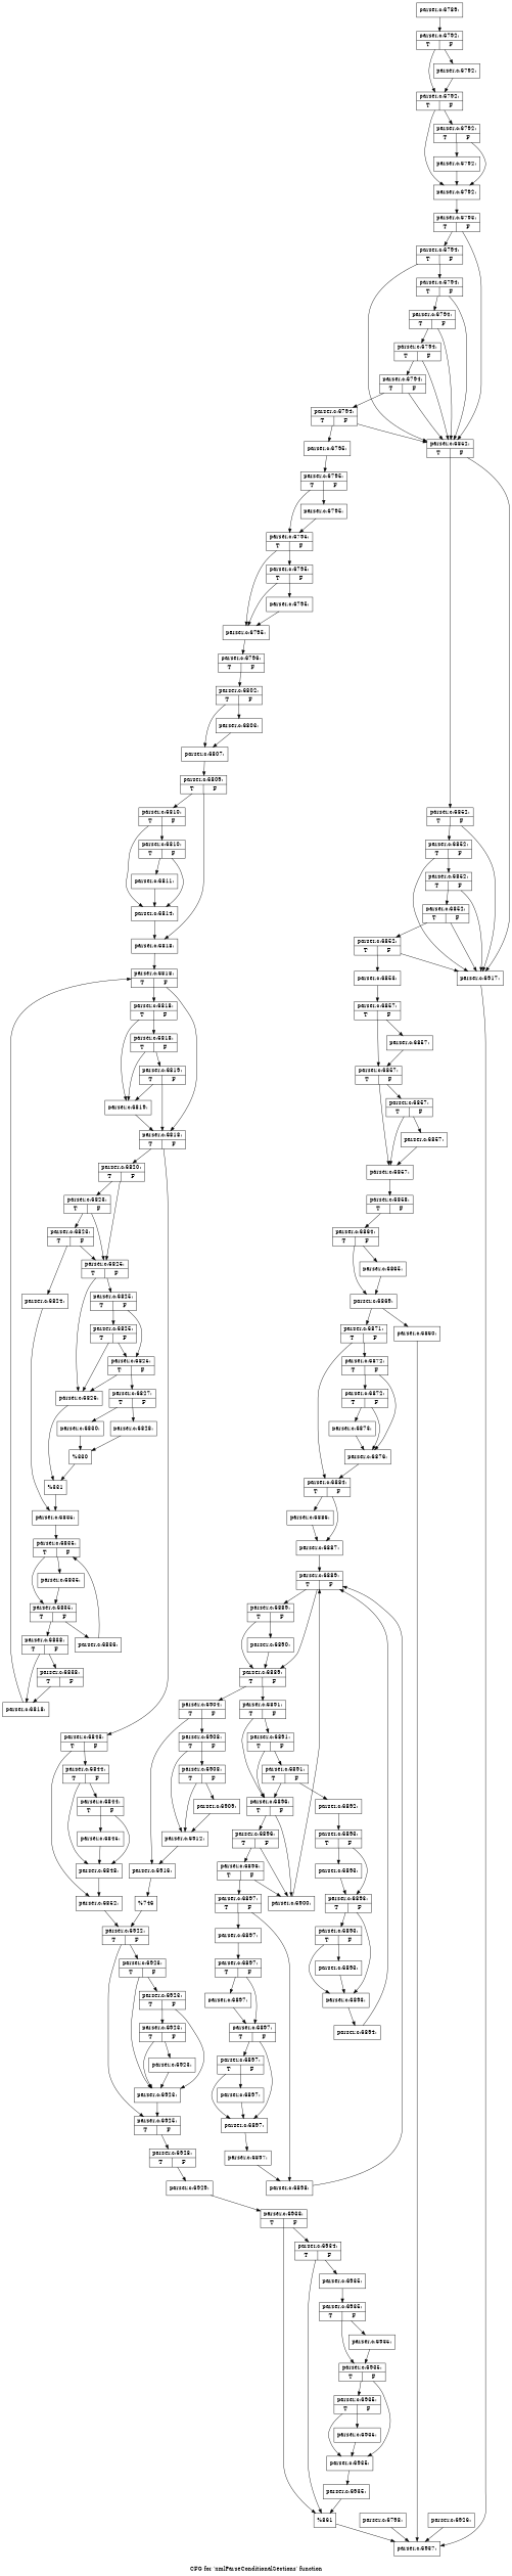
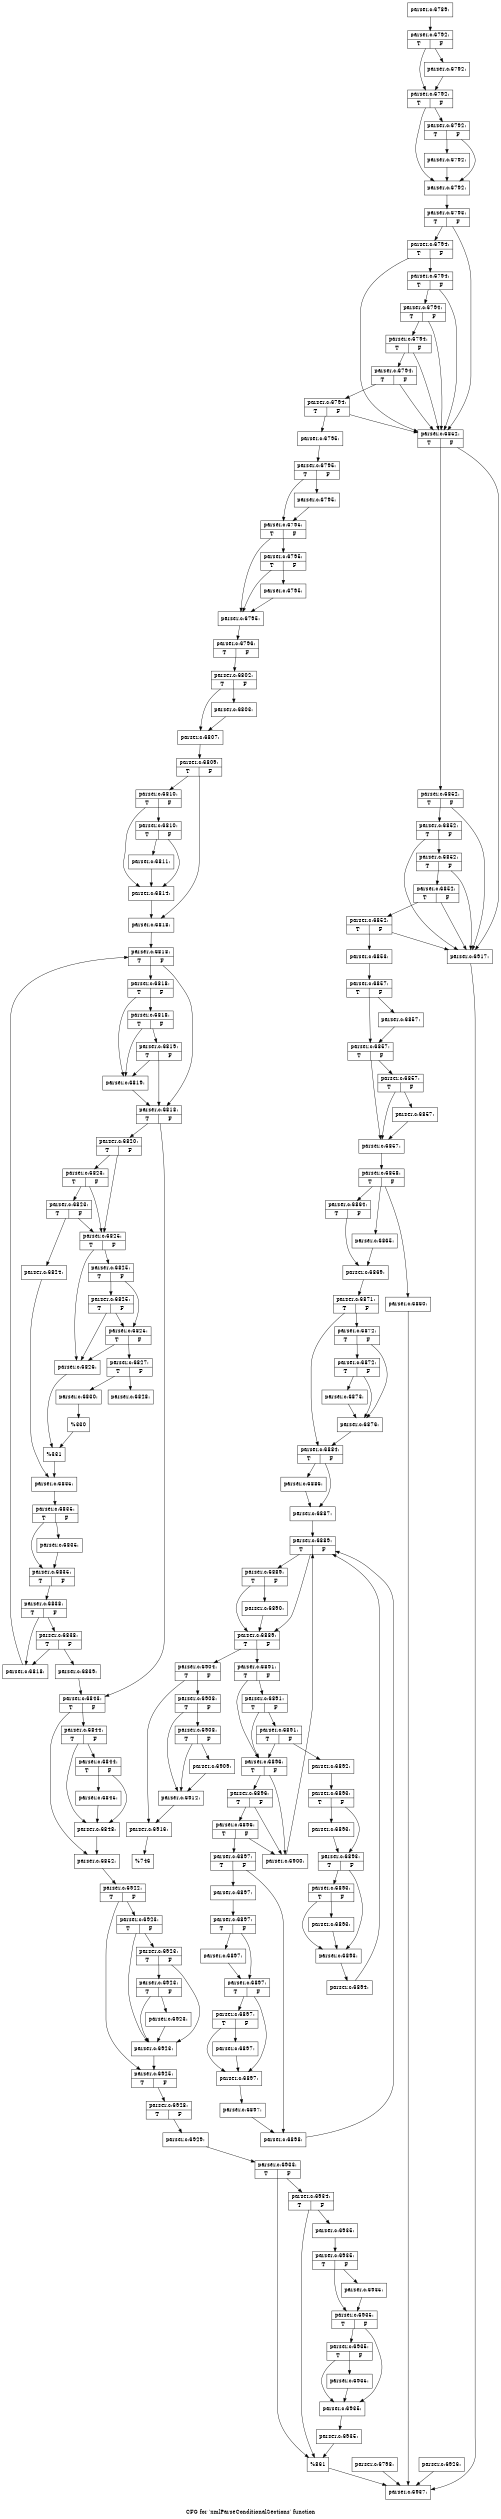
  digraph {
    label="CFG for 'xmlParseConditionalSections' function"
    node [shape=record]
    n1 [label="{parser.c:6789:}"]
    n2 [label="{parser.c:6792:|{<s0>T|<s1>F}}"]
    n3 [label="{parser.c:6792:}"]
    n4 [label="{parser.c:6792:|{<s0>T|<s1>F}}"]
    n5 [label="{parser.c:6792:|{<s0>T|<s1>F}}"]
    n6 [label="{parser.c:6792:}"]
    n7 [label="{parser.c:6792:}"]
    n8 [label="{parser.c:6793:|{<s0>T|<s1>F}}"]
    n9 [label="{parser.c:6794:|{<s0>T|<s1>F}}"]
    n10 [label="{parser.c:6852:|{<s0>T|<s1>F}}"]
    n11 [label="{parser.c:6794:|{<s0>T|<s1>F}}"]
    n12 [label="{parser.c:6852:|{<s0>T|<s1>F}}"]
    n13 [label="{parser.c:6917:}"]
    n14 [label="{parser.c:6794:|{<s0>T|<s1>F}}"]
    n15 [label="{parser.c:6852:|{<s0>T|<s1>F}}"]
    n16 [label="{parser.c:6937:}"]
    n17 [label="{parser.c:6794:|{<s0>T|<s1>F}}"]
    n18 [label="{parser.c:6794:|{<s0>T|<s1>F}}"]
    n19 [label="{parser.c:6794:|{<s0>T|<s1>F}}"]
    n20 [label="{parser.c:6795:}"]
    n21 [label="{parser.c:6795:|{<s0>T|<s1>F}}"]
    n22 [label="{parser.c:6795:}"]
    n23 [label="{parser.c:6795:|{<s0>T|<s1>F}}"]
    n24 [label="{parser.c:6795:|{<s0>T|<s1>F}}"]
    n25 [label="{parser.c:6795:}"]
    n26 [label="{parser.c:6795:}"]
    n27 [label="{parser.c:6796:|{<s0>T|<s1>F}}"]
    n28 [label="{parser.c:6802:|{<s0>T|<s1>F}}"]
    n29 [label="{parser.c:6798:}"]
    n30 [label="{parser.c:6803:}"]
    n31 [label="{parser.c:6807:}"]
    n32 [label="{parser.c:6809:|{<s0>T|<s1>F}}"]
    n33 [label="{parser.c:6810:|{<s0>T|<s1>F}}"]
    n34 [label="{parser.c:6818:}"]
    n35 [label="{parser.c:6810:|{<s0>T|<s1>F}}"]
    n36 [label="{parser.c:6814:}"]
    n37 [label="{parser.c:6818:|{<s0>T|<s1>F}}"]
    n38 [label="{parser.c:6811:}"]
    n39 [label="{parser.c:6818:|{<s0>T|<s1>F}}"]
    n40 [label="{parser.c:6818:|{<s0>T|<s1>F}}"]
    n41 [label="{parser.c:6819:}"]
    n42 [label="{parser.c:6818:|{<s0>T|<s1>F}}"]
    n43 [label="{parser.c:6820:|{<s0>T|<s1>F}}"]
    n44 [label="{parser.c:6843:|{<s0>T|<s1>F}}"]
    n45 [label="{parser.c:6819:|{<s0>T|<s1>F}}"]
    n46 [label="{parser.c:6823:|{<s0>T|<s1>F}}"]
    n47 [label="{parser.c:6825:|{<s0>T|<s1>F}}"]
    n48 [label="{parser.c:6844:|{<s0>T|<s1>F}}"]
    n49 [label="{parser.c:6852:}"]
    n50 [label="{parser.c:6823:|{<s0>T|<s1>F}}"]
    n51 [label="{parser.c:6826:}"]
    n52 [label="{parser.c:6825:|{<s0>T|<s1>F}}"]
    n53 [label="{parser.c:6844:|{<s0>T|<s1>F}}"]
    n54 [label="{parser.c:6848:}"]
    n55 [label="{parser.c:6922:|{<s0>T|<s1>F}}"]
    n56 [label="{parser.c:6824:}"]
    n57 [label="{%331}"]
    n58 [label="{parser.c:6825:|{<s0>T|<s1>F}}"]
    n59 [label="{parser.c:6825:|{<s0>T|<s1>F}}"]
    n60 [label="{parser.c:6835:}"]
    n61 [label="{parser.c:6835:|{<s0>T|<s1>F}}"]
    n62 [label="{parser.c:6835:}"]
    n63 [label="{parser.c:6835:|{<s0>T|<s1>F}}"]
    n64 [label="{parser.c:6827:|{<s0>T|<s1>F}}"]
    n65 [label="{parser.c:6828:}"]
    n66 [label="{parser.c:6830:}"]
    n67 [label="{%330}"]
-   n68 [label="{parser.c:6836:}"]
    n69 [label="{parser.c:6838:|{<s0>T|<s1>F}}"]
    n70 [label="{parser.c:6838:|{<s0>T|<s1>F}}"]
    n71 [label="{parser.c:6818:}"]
+   n72 [label="{parser.c:6839:}"]
    n73 [label="{parser.c:6845:}"]
    n74 [label="{parser.c:6923:|{<s0>T|<s1>F}}"]
    n75 [label="{parser.c:6925:|{<s0>T|<s1>F}}"]
    n76 [label="{parser.c:6923:|{<s0>T|<s1>F}}"]
    n77 [label="{parser.c:6923:}"]
    n78 [label="{parser.c:6928:|{<s0>T|<s1>F}}"]
    n79 [label="{parser.c:6852:|{<s0>T|<s1>F}}"]
    n80 [label="{parser.c:6852:|{<s0>T|<s1>F}}"]
    n81 [label="{parser.c:6852:|{<s0>T|<s1>F}}"]
    n82 [label="{parser.c:6853:}"]
    n83 [label="{parser.c:6857:|{<s0>T|<s1>F}}"]
    n84 [label="{parser.c:6857:}"]
    n85 [label="{parser.c:6857:|{<s0>T|<s1>F}}"]
    n86 [label="{parser.c:6857:|{<s0>T|<s1>F}}"]
    n87 [label="{parser.c:6857:}"]
    n88 [label="{parser.c:6857:}"]
    n89 [label="{parser.c:6858:|{<s0>T|<s1>F}}"]
    n90 [label="{parser.c:6860:}"]
    n91 [label="{parser.c:6864:|{<s0>T|<s1>F}}"]
    n92 [label="{parser.c:6865:}"]
    n93 [label="{parser.c:6869:}"]
    n94 [label="{parser.c:6871:|{<s0>T|<s1>F}}"]
    n95 [label="{parser.c:6872:|{<s0>T|<s1>F}}"]
    n96 [label="{parser.c:6884:|{<s0>T|<s1>F}}"]
    n97 [label="{parser.c:6872:|{<s0>T|<s1>F}}"]
    n98 [label="{parser.c:6876:}"]
    n99 [label="{parser.c:6886:}"]
    n100 [label="{parser.c:6887:}"]
    n101 [label="{parser.c:6873:}"]
    n102 [label="{parser.c:6889:|{<s0>T|<s1>F}}"]
    n103 [label="{parser.c:6889:|{<s0>T|<s1>F}}"]
    n104 [label="{parser.c:6889:|{<s0>T|<s1>F}}"]
    n105 [label="{parser.c:6890:}"]
    n106 [label="{parser.c:6891:|{<s0>T|<s1>F}}"]
    n107 [label="{parser.c:6904:|{<s0>T|<s1>F}}"]
    n108 [label="{parser.c:6891:|{<s0>T|<s1>F}}"]
    n109 [label="{parser.c:6896:|{<s0>T|<s1>F}}"]
    n110 [label="{parser.c:6908:|{<s0>T|<s1>F}}"]
    n111 [label="{parser.c:6916:}"]
    n112 [label="{parser.c:6891:|{<s0>T|<s1>F}}"]
    n113 [label="{parser.c:6896:|{<s0>T|<s1>F}}"]
    n114 [label="{parser.c:6900:}"]
    n115 [label="{parser.c:6908:|{<s0>T|<s1>F}}"]
    n116 [label="{parser.c:6912:}"]
    n117 [label="{%746}"]
    n118 [label="{parser.c:6892:}"]
    n119 [label="{parser.c:6896:|{<s0>T|<s1>F}}"]
    n120 [label="{parser.c:6893:|{<s0>T|<s1>F}}"]
    n121 [label="{parser.c:6893:}"]
    n122 [label="{parser.c:6893:|{<s0>T|<s1>F}}"]
    n123 [label="{parser.c:6893:|{<s0>T|<s1>F}}"]
    n124 [label="{parser.c:6893:}"]
    n125 [label="{parser.c:6893:}"]
    n126 [label="{parser.c:6894:}"]
    n127 [label="{parser.c:6897:|{<s0>T|<s1>F}}"]
    n128 [label="{parser.c:6897:}"]
    n129 [label="{parser.c:6898:}"]
    n130 [label="{parser.c:6897:|{<s0>T|<s1>F}}"]
    n131 [label="{parser.c:6897:}"]
    n132 [label="{parser.c:6897:|{<s0>T|<s1>F}}"]
    n133 [label="{parser.c:6897:|{<s0>T|<s1>F}}"]
    n134 [label="{parser.c:6897:}"]
    n135 [label="{parser.c:6897:}"]
    n136 [label="{parser.c:6897:}"]
    n137 [label="{parser.c:6909:}"]
    n138 [label="{parser.c:6923:|{<s0>T|<s1>F}}"]
    n139 [label="{parser.c:6926:}"]
    n140 [label="{parser.c:6929:}"]
    n141 [label="{parser.c:6923:}"]
    n142 [label="{parser.c:6933:|{<s0>T|<s1>F}}"]
    n143 [label="{parser.c:6934:|{<s0>T|<s1>F}}"]
    n144 [label="{%861}"]
    n145 [label="{parser.c:6935:}"]
    n146 [label="{parser.c:6935:|{<s0>T|<s1>F}}"]
    n147 [label="{parser.c:6935:}"]
    n148 [label="{parser.c:6935:|{<s0>T|<s1>F}}"]
    n149 [label="{parser.c:6935:|{<s0>T|<s1>F}}"]
    n150 [label="{parser.c:6935:}"]
    n151 [label="{parser.c:6935:}"]
    n152 [label="{parser.c:6935:}"]
    n1 -> n2
    n2 -> n3
    n2 -> n4
    n3 -> n4
    n4 -> n5
    n4 -> n6
    n5 -> n6
    n5 -> n7
    n6 -> n8
    n7 -> n6
    n8 -> n9
    n8 -> n10
    n9 -> n10
    n9 -> n11
    n10 -> n12
    n10 -> n13
    n11 -> n10
    n11 -> n14
    n12 -> n13
    n12 -> n15
    n13 -> n16
    n14 -> n10
    n14 -> n17
    n15 -> n13
    n15 -> n79
    n17 -> n10
    n17 -> n18
    n18 -> n10
    n18 -> n19
    n19 -> n10
    n19 -> n20
    n20 -> n21
    n21 -> n22
    n21 -> n23
    n22 -> n23
    n23 -> n24
    n23 -> n25
    n24 -> n25
    n24 -> n26
    n25 -> n27
    n26 -> n25
    n27 -> n28
    n28 -> n30
    n28 -> n31
    n29 -> n16
    n30 -> n31
    n31 -> n32
    n32 -> n33
    n32 -> n34
    n33 -> n35
    n33 -> n36
    n34 -> n37
    n35 -> n36
    n35 -> n38
    n36 -> n34
    n37 -> n39
    n37 -> n40
    n38 -> n36
    n39 -> n41
    n39 -> n42
    n40 -> n43
    n40 -> n44
    n41 -> n40
    n42 -> n41
    n42 -> n45
    n43 -> n46
    n43 -> n47
    n44 -> n48
    n44 -> n49
    n45 -> n40
    n45 -> n41
    n46 -> n47
    n46 -> n50
    n47 -> n51
    n47 -> n52
    n48 -> n53
    n48 -> n54
    n49 -> n55
    n50 -> n47
    n50 -> n56
    n51 -> n57
    n52 -> n58
    n52 -> n59
    n53 -> n54
    n53 -> n73
    n54 -> n49
    n55 -> n74
    n55 -> n75
    n56 -> n60
    n57 -> n60
    n58 -> n51
    n58 -> n59
    n59 -> n51
    n59 -> n64
    n60 -> n61
    n61 -> n62
    n61 -> n63
    n62 -> n63
-   n63 -> n68
    n63 -> n69
    n64 -> n65
    n64 -> n66
-   n65 -> n67
    n66 -> n67
    n67 -> n57
-   n68 -> n61
    n69 -> n70
    n69 -> n71
    n70 -> n71
+   n70 -> n72
    n71 -> n37
+   n72 -> n44
    n73 -> n54
    n74 -> n76
    n74 -> n77
    n75 -> n78
    n76 -> n77
    n76 -> n138
    n77 -> n75
    n78 -> n140
    n79 -> n13
    n79 -> n80
    n80 -> n13
    n80 -> n81
    n81 -> n13
    n81 -> n82
    n82 -> n83
    n83 -> n84
    n83 -> n85
    n84 -> n85
    n85 -> n86
    n85 -> n87
    n86 -> n87
    n86 -> n88
    n87 -> n89
    n88 -> n87
-   n93 -> n90
+   n89 -> n90
    n89 -> n91
    n90 -> n16
-   n91 -> n92
+   n89 -> n92
    n91 -> n93
    n92 -> n93
    n93 -> n94
    n94 -> n95
    n94 -> n96
    n95 -> n97
    n95 -> n98
    n96 -> n99
    n96 -> n100
    n97 -> n98
    n97 -> n101
    n98 -> n96
    n99 -> n100
    n100 -> n102
    n101 -> n98
    n102 -> n103
    n102 -> n104
    n103 -> n104
    n103 -> n105
    n104 -> n106
    n104 -> n107
    n105 -> n104
    n106 -> n108
    n106 -> n109
    n107 -> n110
    n107 -> n111
    n108 -> n109
    n108 -> n112
    n109 -> n113
    n109 -> n114
    n110 -> n115
    n110 -> n116
    n111 -> n117
    n112 -> n109
    n112 -> n118
    n113 -> n114
    n113 -> n119
    n114 -> n102
    n115 -> n116
    n115 -> n137
    n116 -> n111
-   n117 -> n55
    n118 -> n120
    n119 -> n114
    n119 -> n127
    n120 -> n121
    n120 -> n122
    n121 -> n122
    n122 -> n123
    n122 -> n124
    n123 -> n124
    n123 -> n125
    n124 -> n126
    n125 -> n124
    n126 -> n102
    n127 -> n128
    n127 -> n129
    n128 -> n130
    n129 -> n102
    n130 -> n131
    n130 -> n132
    n131 -> n132
    n132 -> n133
    n132 -> n134
    n133 -> n134
    n133 -> n135
    n134 -> n136
    n135 -> n134
    n136 -> n129
    n137 -> n116
    n138 -> n77
    n138 -> n141
    n139 -> n16
    n140 -> n142
    n141 -> n77
    n142 -> n143
    n142 -> n144
    n143 -> n144
    n143 -> n145
    n144 -> n16
    n145 -> n146
    n146 -> n147
    n146 -> n148
    n147 -> n148
    n148 -> n149
    n148 -> n150
    n149 -> n150
    n149 -> n151
    n150 -> n152
    n151 -> n150
    n152 -> n144
  }
